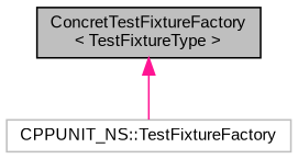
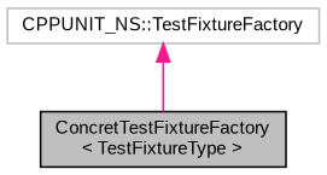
  digraph {
    fontname="Liberation Sans"
    node [fontname="Liberation Sans" fontsize=10 shape=record style=filled]
    n1 [color=black fillcolor=grey75 fontcolor=black height=0.2 label="ConcretTestFixtureFactory\l\< TestFixtureType \>" width=0.4]
    n2 [color=grey75 fillcolor=white height=0.2 label="CPPUNIT_NS::TestFixtureFactory" width=0.4]
-   n1 -> n2 [color=deeppink dir=back fontname="Liberation Sans" fontsize=10 labelfontname=Helvetica labelfontsize=10 style=solid]
+   n2 -> n1 [color=deeppink dir=back fontname="Liberation Sans" fontsize=10 labelfontname=Helvetica labelfontsize=10 style=solid]
  }
